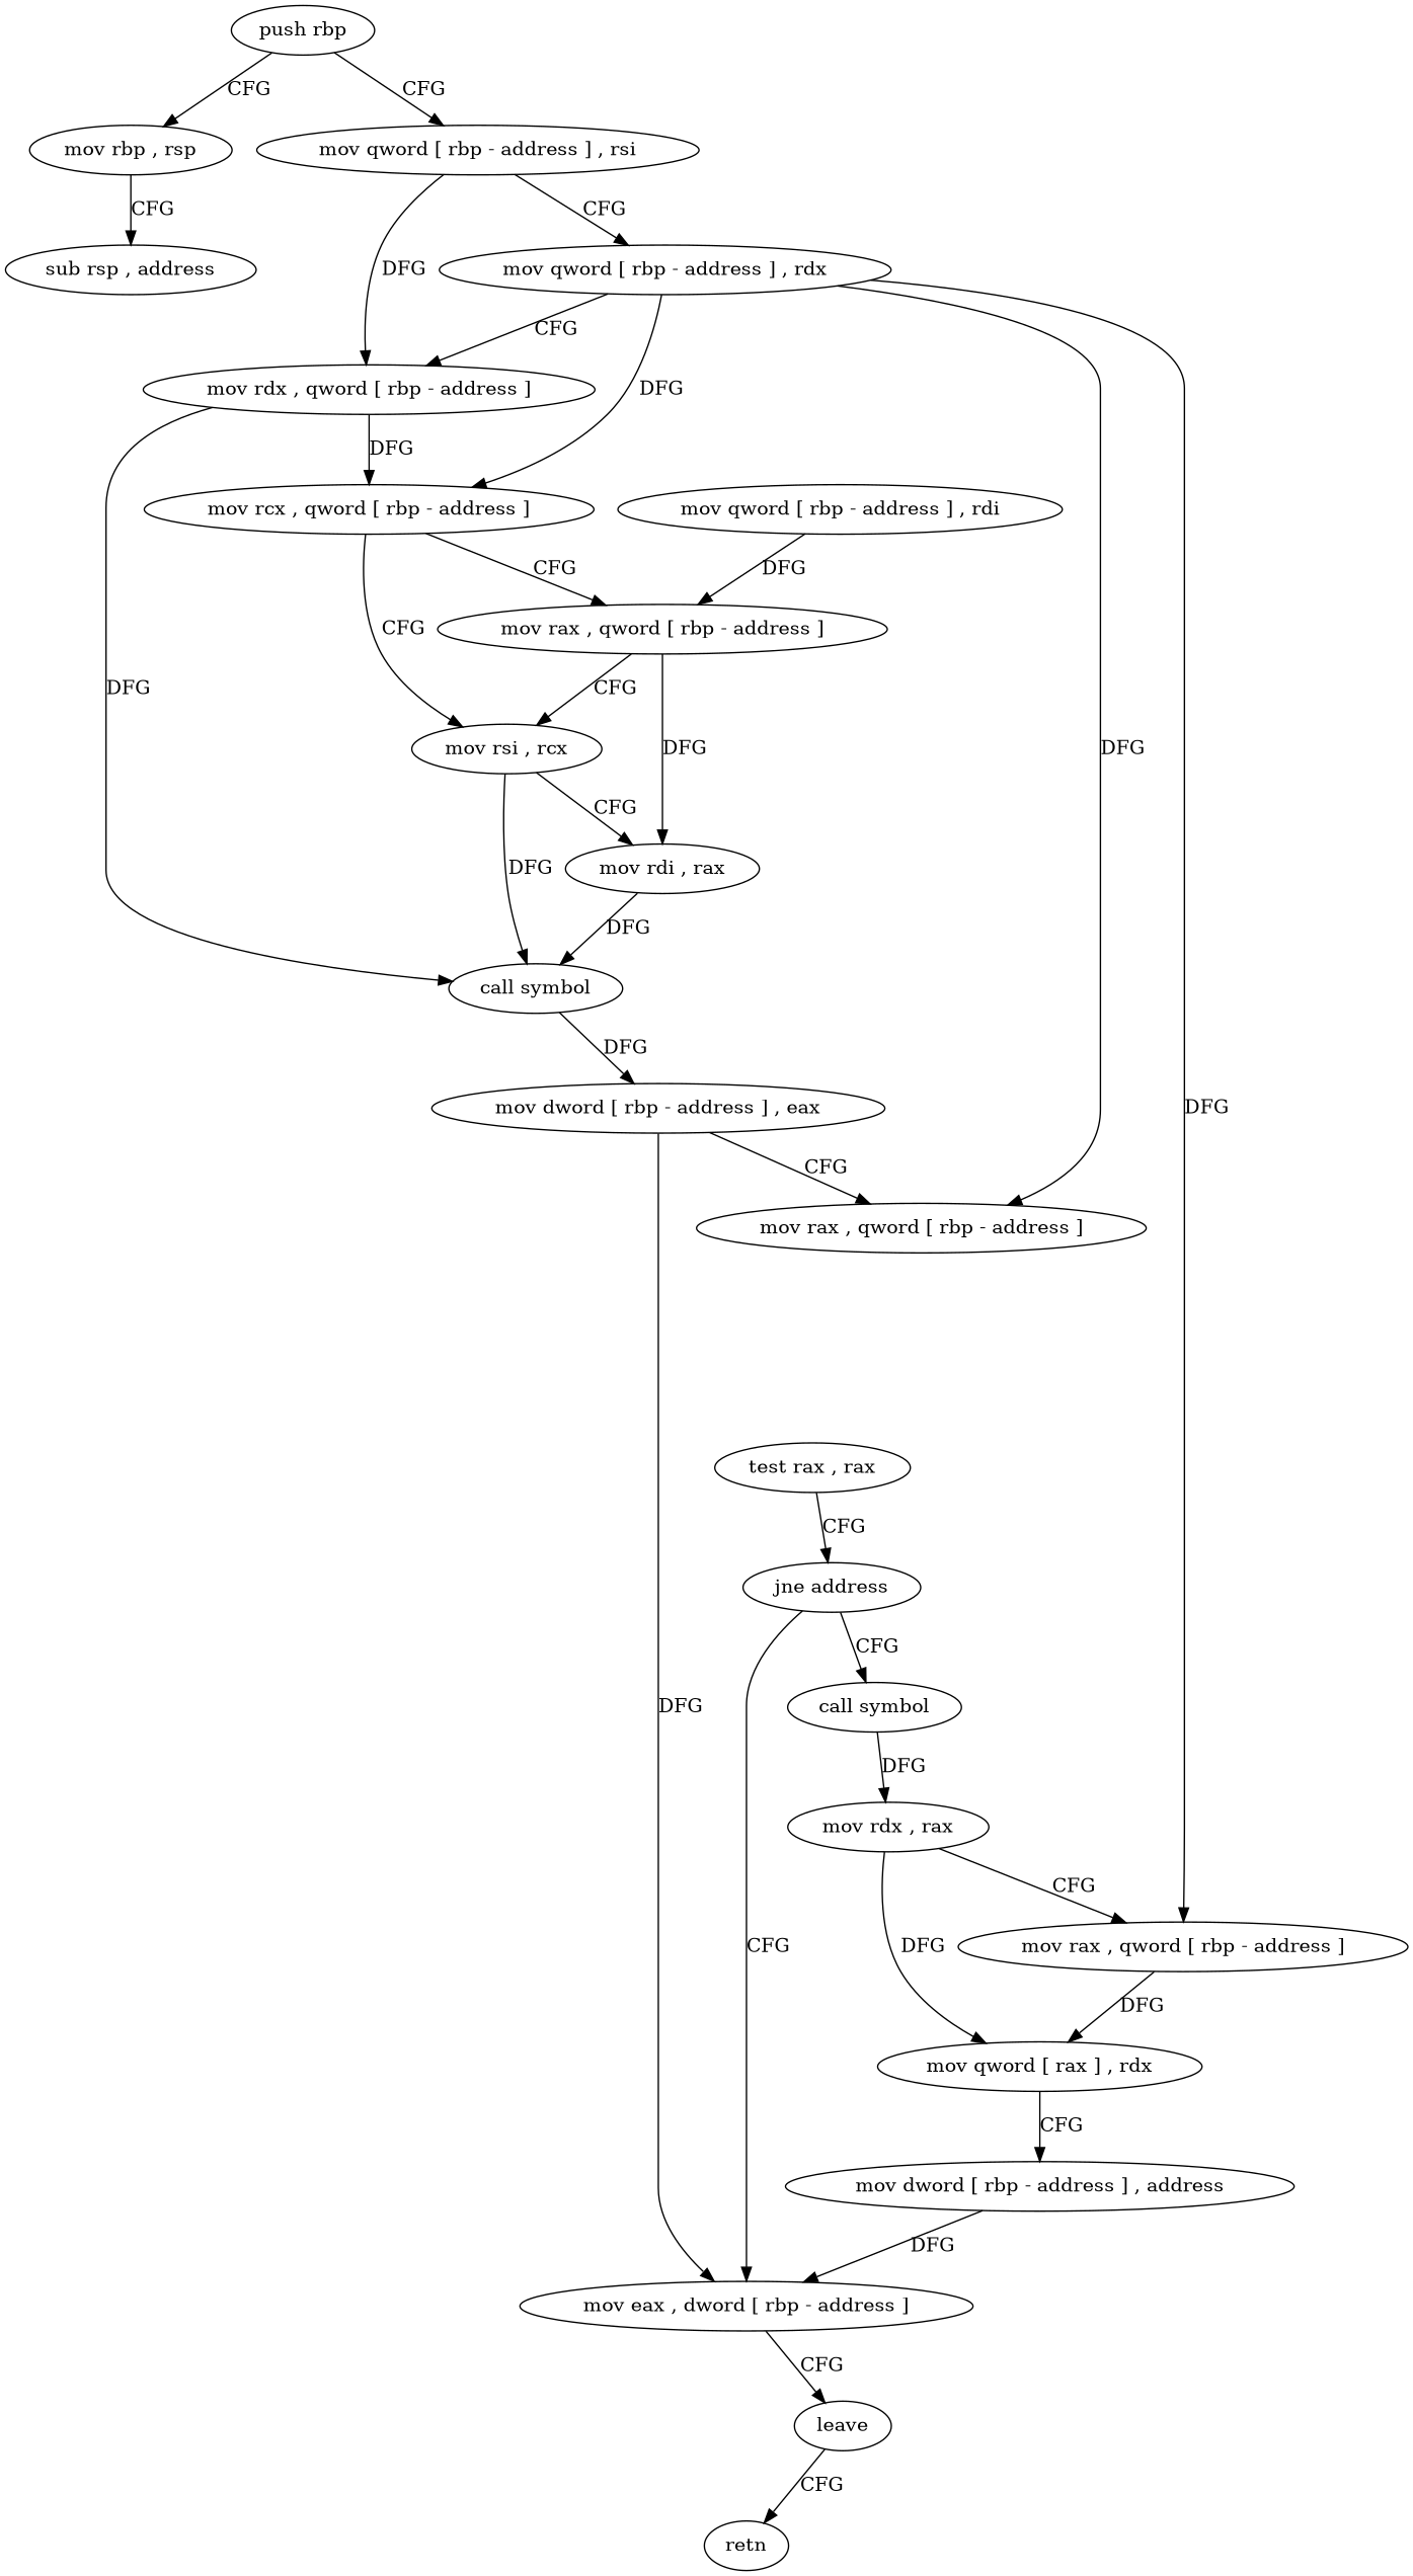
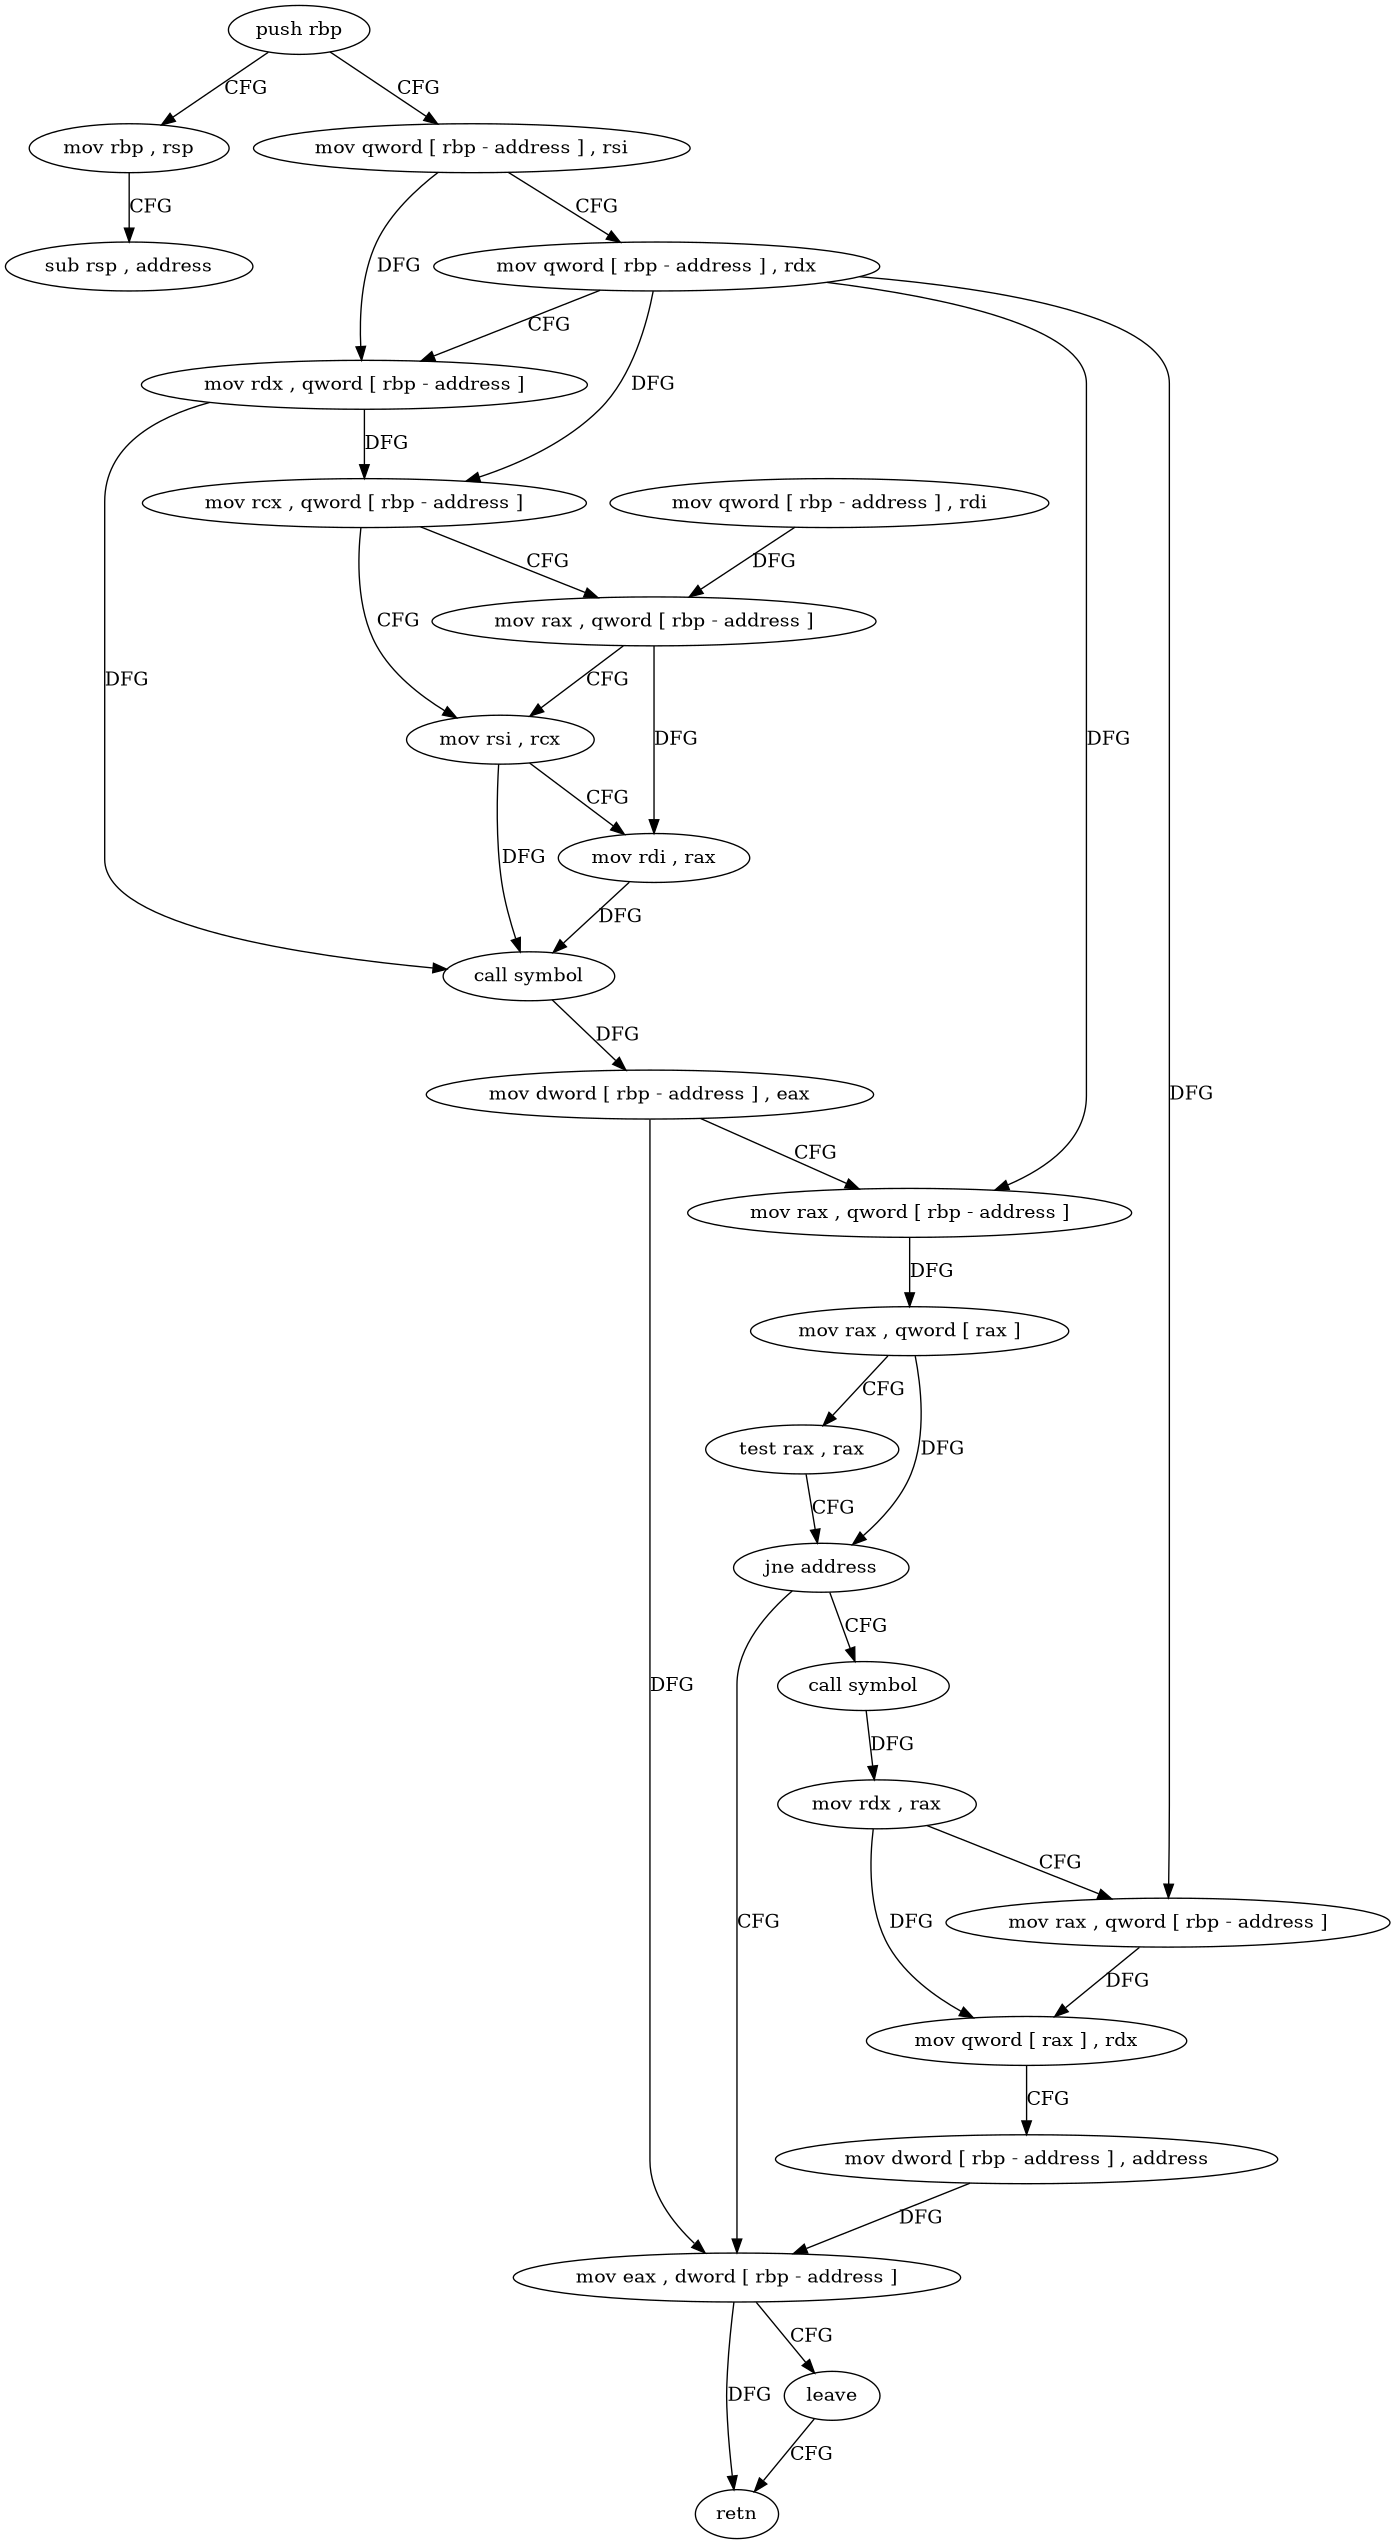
  digraph {
    n1 [label="push rbp"]
    n2 [label="mov rbp , rsp"]
    n3 [label="mov qword [ rbp - address ] , rsi"]
    n4 [label="sub rsp , address"]
    n5 [label="mov qword [ rbp - address ] , rdi"]
    n6 [label="mov rax , qword [ rbp - address ]"]
    n7 [label="mov qword [ rbp - address ] , rdx"]
    n8 [label="mov rdx , qword [ rbp - address ]"]
    n9 [label="mov rsi , rcx"]
    n10 [label="mov rdi , rax"]
    n11 [label="mov rcx , qword [ rbp - address ]"]
    n12 [label="mov rax , qword [ rbp - address ]"]
    n13 [label="mov rax , qword [ rbp - address ]"]
    n14 [label="call symbol"]
+   n15 [label="mov rax , qword [ rax ]"]
    n16 [label="mov qword [ rax ] , rdx"]
    n17 [label="mov dword [ rbp - address ] , eax"]
    n18 [label="mov eax , dword [ rbp - address ]"]
    n19 [label=leave]
    n20 [label=retn]
    n21 [label="test rax , rax"]
    n22 [label="jne address"]
    n23 [label="call symbol"]
    n24 [label="mov rdx , rax"]
    n25 [label="mov dword [ rbp - address ] , address"]
    n1 -> n2 [label=CFG]
    n1 -> n3 [label=CFG]
    n2 -> n4 [label=CFG]
    n3 -> n7 [label=CFG]
    n3 -> n8 [label=DFG]
    n5 -> n6 [label=DFG]
    n6 -> n9 [label=CFG]
    n6 -> n10 [label=DFG]
    n7 -> n8 [label=CFG]
    n7 -> n11 [label=DFG]
    n7 -> n12 [label=DFG]
    n7 -> n13 [label=DFG]
    n8 -> n11 [label=DFG]
    n8 -> n14 [label=DFG]
    n9 -> n10 [label=CFG]
    n9 -> n14 [label=DFG]
    n10 -> n14 [label=DFG]
    n11 -> n6 [label=CFG]
    n11 -> n9 [label=CFG]
+   n12 -> n15 [label=DFG]
    n13 -> n16 [label=DFG]
    n14 -> n17 [label=DFG]
+   n15 -> n21 [label=CFG]
+   n15 -> n22 [label=DFG]
    n16 -> n25 [label=CFG]
    n17 -> n12 [label=CFG]
    n17 -> n18 [label=DFG]
    n18 -> n19 [label=CFG]
+   n18 -> n20 [label=DFG]
    n19 -> n20 [label=CFG]
    n21 -> n22 [label=CFG]
    n22 -> n18 [label=CFG]
    n22 -> n23 [label=CFG]
    n23 -> n24 [label=DFG]
    n24 -> n13 [label=CFG]
    n24 -> n16 [label=DFG]
    n25 -> n18 [label=DFG]
  }
